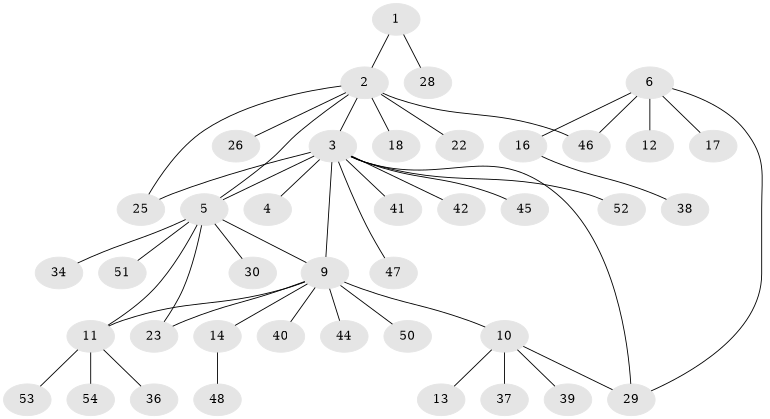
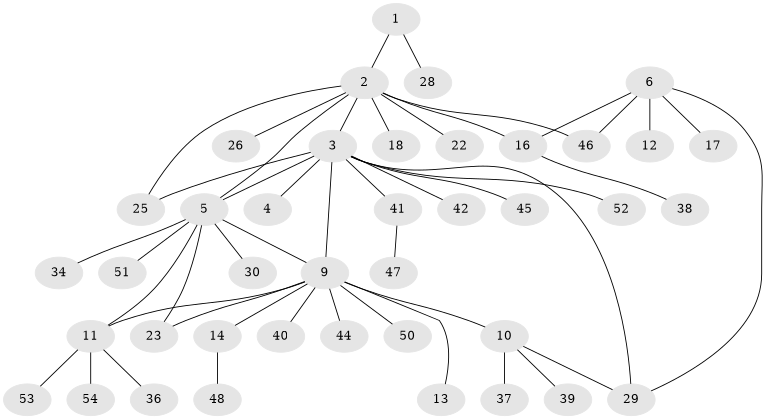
  graph {
    node [color=gray90 style=filled]
    1 [super="+7"]
    2 [super="+15"]
    28
    3 [super="+8"]
    5 [super="+20"]
    16 [super="+24"]
    18
    22
    25
    26
    46
    4
    9 [super="+35"]
    29 [super="+43"]
    41
    42
    45
    47
    52
    11 [super="+19"]
    23
    30 [super="+31"]
    34
    51
    6 [super="+33"]
    12
    17
    38
    10 [super="+27"]
    13 [super="+21"]
    14 [super="+32"]
    40
    44
    50
    36
    53
    54
    37
    39
    48
    1 -- 2
    1 -- 28
    2 -- 3 [weight=2]
    2 -- 5
+   2 -- 16
    2 -- 18 [weight=2]
    2 -- 22
    2 -- 25
    2 -- 26
    2 -- 46
    3 -- 5
    3 -- 25
    3 -- 4
    3 -- 9
    3 -- 29
    3 -- 41
    3 -- 42
    3 -- 45
-   3 -- 47
+   41 -- 47
    3 -- 52
    5 -- 9
    5 -- 11
    5 -- 23
    5 -- 30
    5 -- 34
    5 -- 51
    16 -- 38
    9 -- 11
    9 -- 23
    9 -- 10 [weight=3]
-   10 -- 13
+   9 -- 13
    9 -- 14
    9 -- 40
    9 -- 44
    9 -- 50
    11 -- 36
    11 -- 53
    11 -- 54
    6 -- 16
    6 -- 46
    6 -- 29
    6 -- 12
    6 -- 17
    10 -- 29
    10 -- 37
    10 -- 39
    14 -- 48
  }
